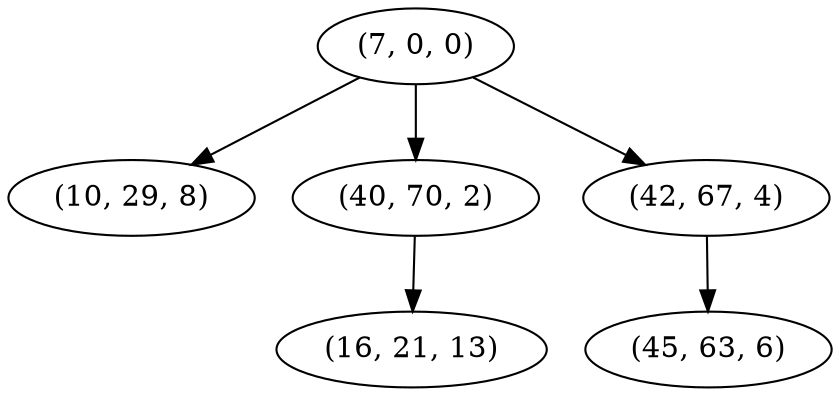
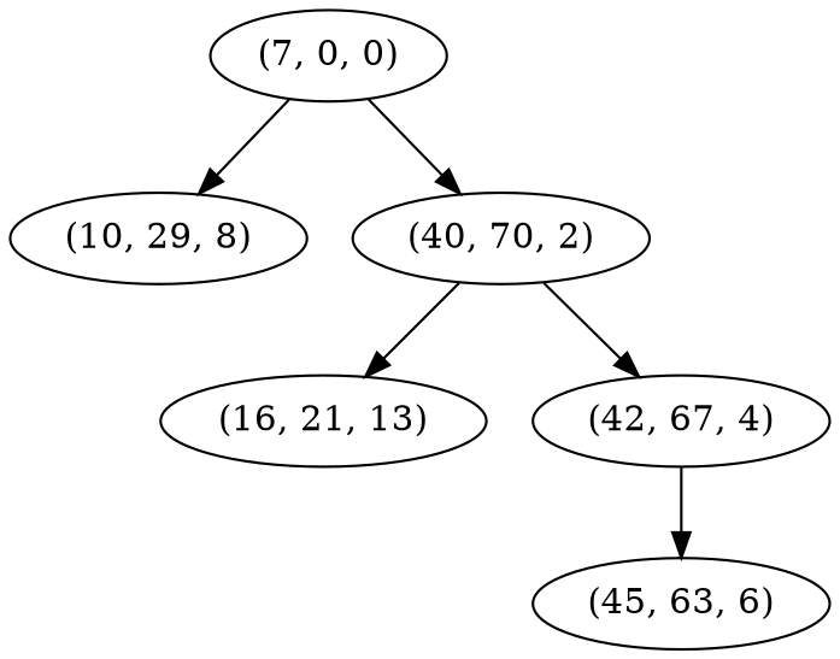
  digraph {
    n1 [label="(7, 0, 0)"]
    "(10, 29, 8)"
    "(40, 70, 2)"
    "(16, 21, 13)"
    "(42, 67, 4)"
    "(45, 63, 6)"
    n1 -> "(10, 29, 8)"
    n1 -> "(40, 70, 2)"
    "(40, 70, 2)" -> "(16, 21, 13)"
-   n1 -> "(42, 67, 4)"
+   "(40, 70, 2)" -> "(42, 67, 4)"
    "(42, 67, 4)" -> "(45, 63, 6)"
  }
